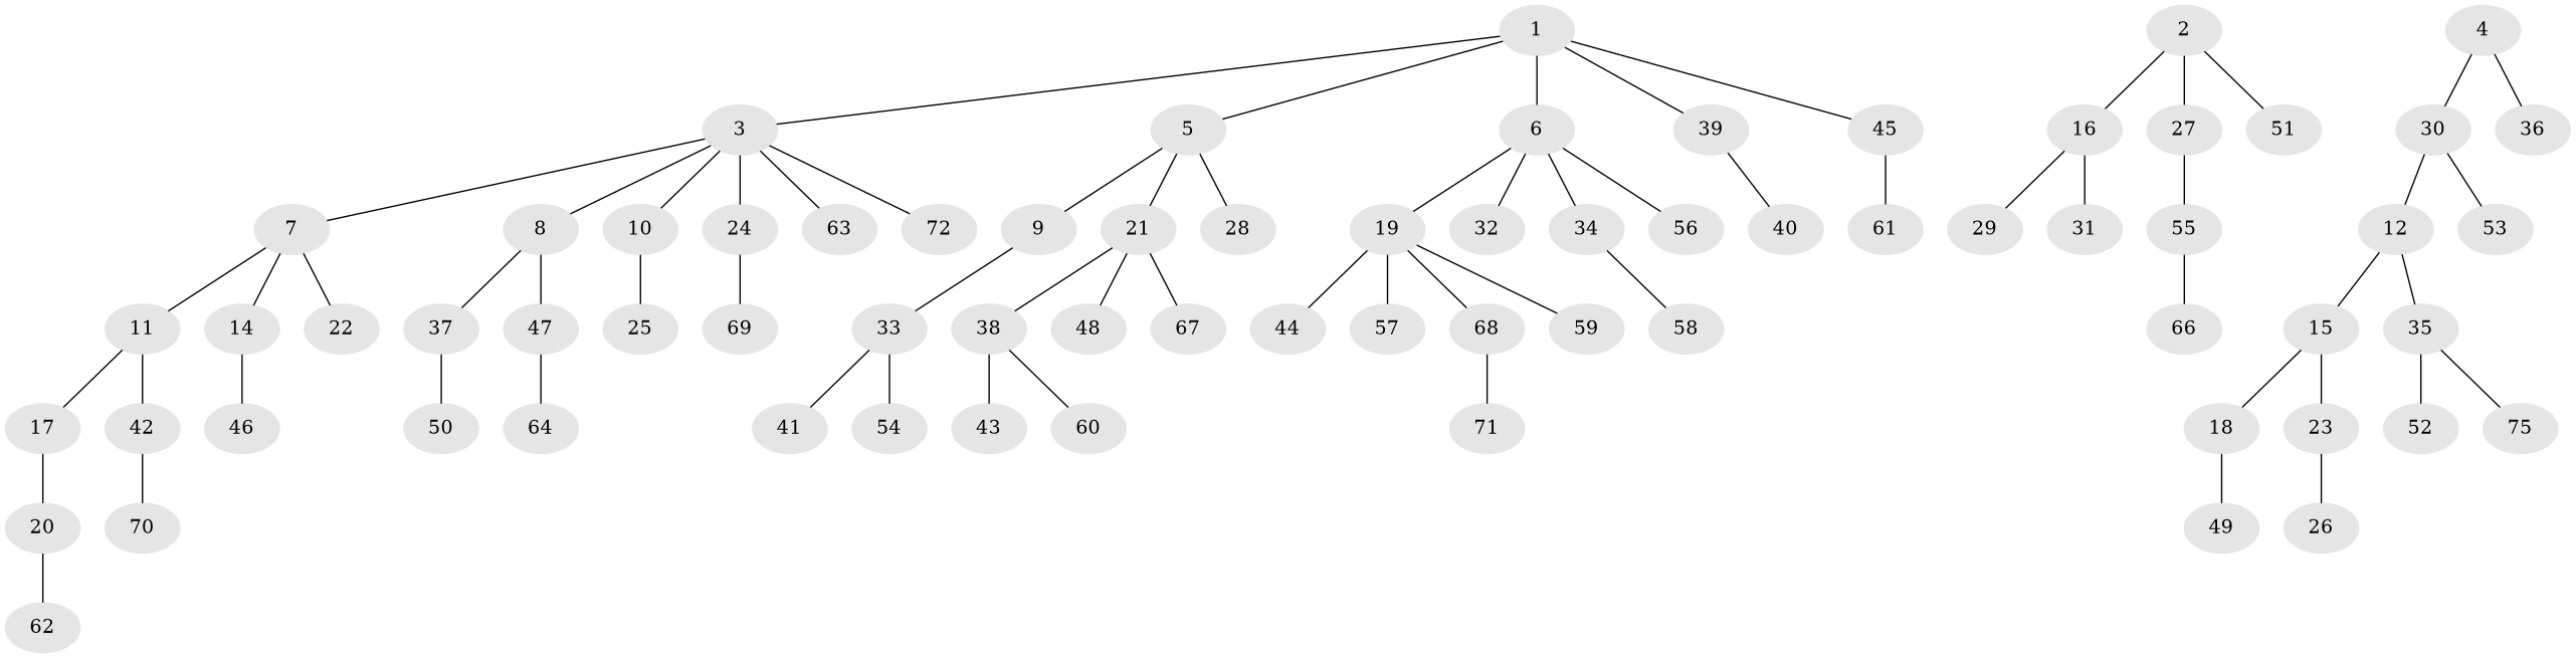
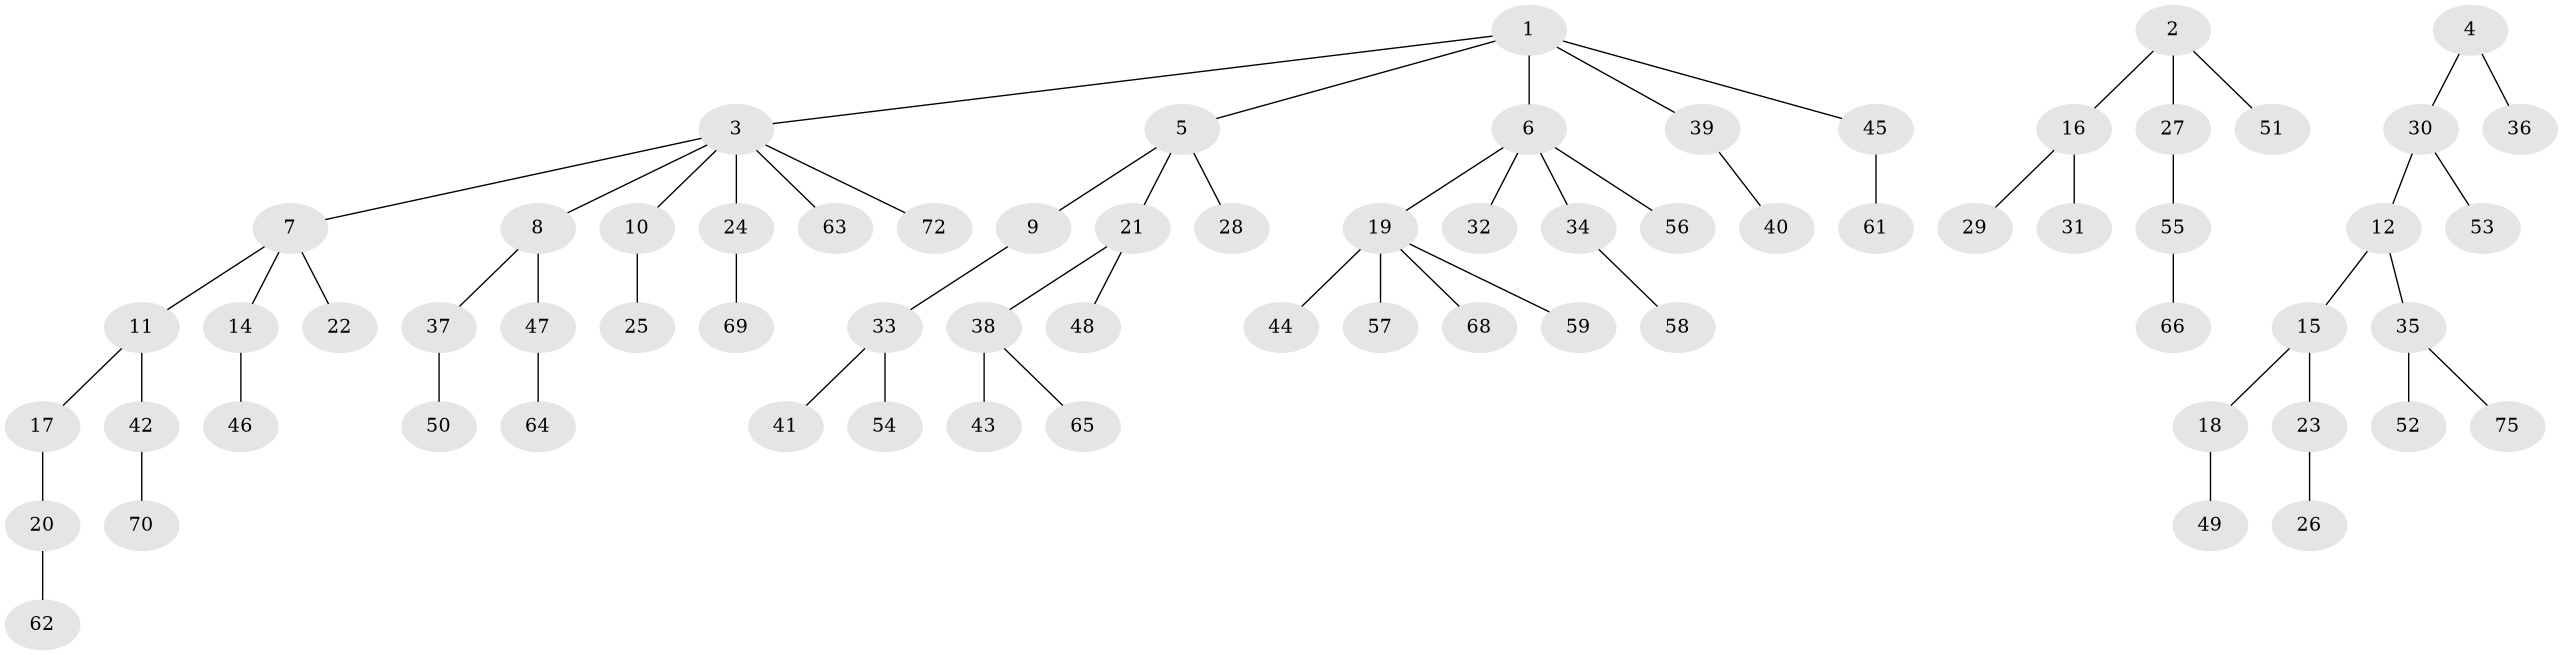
  graph {
    node [color=gray90 style=filled]
    1
    3
    5
    6
    39
    45
    2
    16
    27
    51
    7
    8
    10
    24
    63
    72
    4
    30
    36
    9
    21
    28
    19
    32
    34
    56
    40
    61
    29
    31
    55
    11
    14
    22
    37
    47
    25
    69
    12
    15
    35
    53
    33
    38
    48
-   67
    44
    57
    68
    59
    58
    17
    42
    46
    50
    64
    41
    54
    20
    70
    18
    23
    52
    n64 [label=75]
    49
    26
    62
-   71
    43
-   60
+   60 [label=65]
    66
    1 -- 3
    1 -- 5
    1 -- 6
    1 -- 39
    1 -- 45
    3 -- 7
    3 -- 8
    3 -- 10
    3 -- 24
    3 -- 63
    3 -- 72
    5 -- 9
    5 -- 21
    5 -- 28
    6 -- 19
    6 -- 32
    6 -- 34
    6 -- 56
    39 -- 40
    45 -- 61
    2 -- 16
    2 -- 27
    2 -- 51
    16 -- 29
    16 -- 31
    27 -- 55
    7 -- 11
    7 -- 14
    7 -- 22
    8 -- 37
    8 -- 47
    10 -- 25
    24 -- 69
    4 -- 30
    4 -- 36
    30 -- 12
    30 -- 53
    9 -- 33
    21 -- 38
    21 -- 48
-   21 -- 67
    19 -- 44
    19 -- 57
    19 -- 68
    19 -- 59
    34 -- 58
    55 -- 66
    11 -- 17
    11 -- 42
    14 -- 46
    37 -- 50
    47 -- 64
    12 -- 15
    12 -- 35
    15 -- 18
    15 -- 23
    35 -- 52
    35 -- n64
    33 -- 41
    33 -- 54
    38 -- 43
    38 -- 60
-   68 -- 71
    17 -- 20
    42 -- 70
    20 -- 62
    18 -- 49
    23 -- 26
  }
